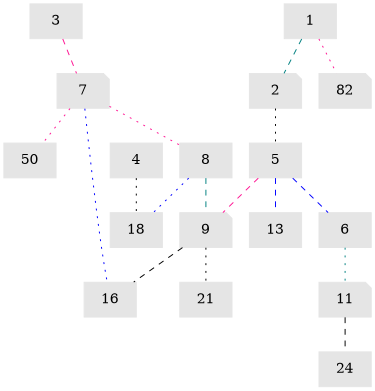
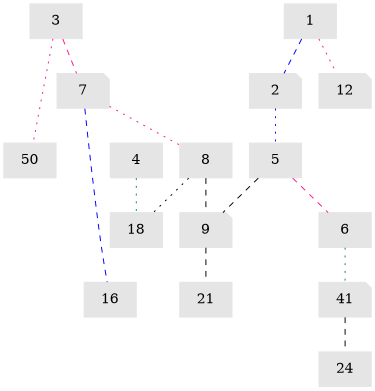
  graph {
    node [color=gray90 shape=box style=filled]
    edge [color=black style=dashed]
    2 [shape=note]
    1
-   12 [shape=note label=82]
+   12 [shape=note]
    5
    4
    18
    7 [shape=note]
    3
    n9 [label=50]
    6
    9 [shape=note]
-   13
    8
    16
-   11 [shape=note]
+   11 [shape=note label=41]
    n16 [label=21]
    n17 [label=24]
-   2 -- 5 [style=dotted]
-   1 -- 2 [color=teal]
+   2 -- 5 [color=blue style=dotted]
+   1 -- 2 [color=blue]
    1 -- 12 [color=deeppink style=dotted]
-   5 -- 6 [color=blue]
-   5 -- 9 [color=deeppink]
-   5 -- 13 [color=blue]
-   4 -- 18 [style=dotted]
+   5 -- 6 [color=deeppink]
+   5 -- 9
+   4 -- 18 [color=teal style=dotted]
    7 -- 8 [color=deeppink style=dotted]
-   7 -- 16 [color=blue style=dotted]
+   7 -- 16 [color=blue]
    3 -- 7 [color=deeppink]
-   7 -- n9 [color=deeppink style=dotted]
+   3 -- n9 [color=deeppink style=dotted]
    6 -- 11 [color=teal style=dotted]
-   9 -- 16
-   9 -- n16 [style=dotted]
-   8 -- 18 [color=blue style=dotted]
-   8 -- 9 [color=teal]
+   9 -- n16
+   8 -- 18 [style=dotted]
+   8 -- 9
    11 -- n17
  }
